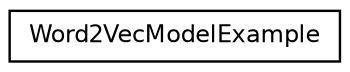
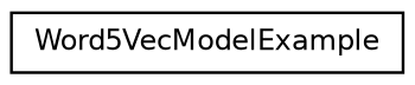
  digraph {
    rankdir=TB
-   n1 [color=black fillcolor=white fontname=Helvetica fontsize=10 height=0.2 label=Word2VecModelExample shape=record style=filled width=0.4]
+   n1 [color=black fillcolor=white fontname=Helvetica fontsize=10 height=0.2 label=Word5VecModelExample shape=record style=filled width=0.4]
  }
